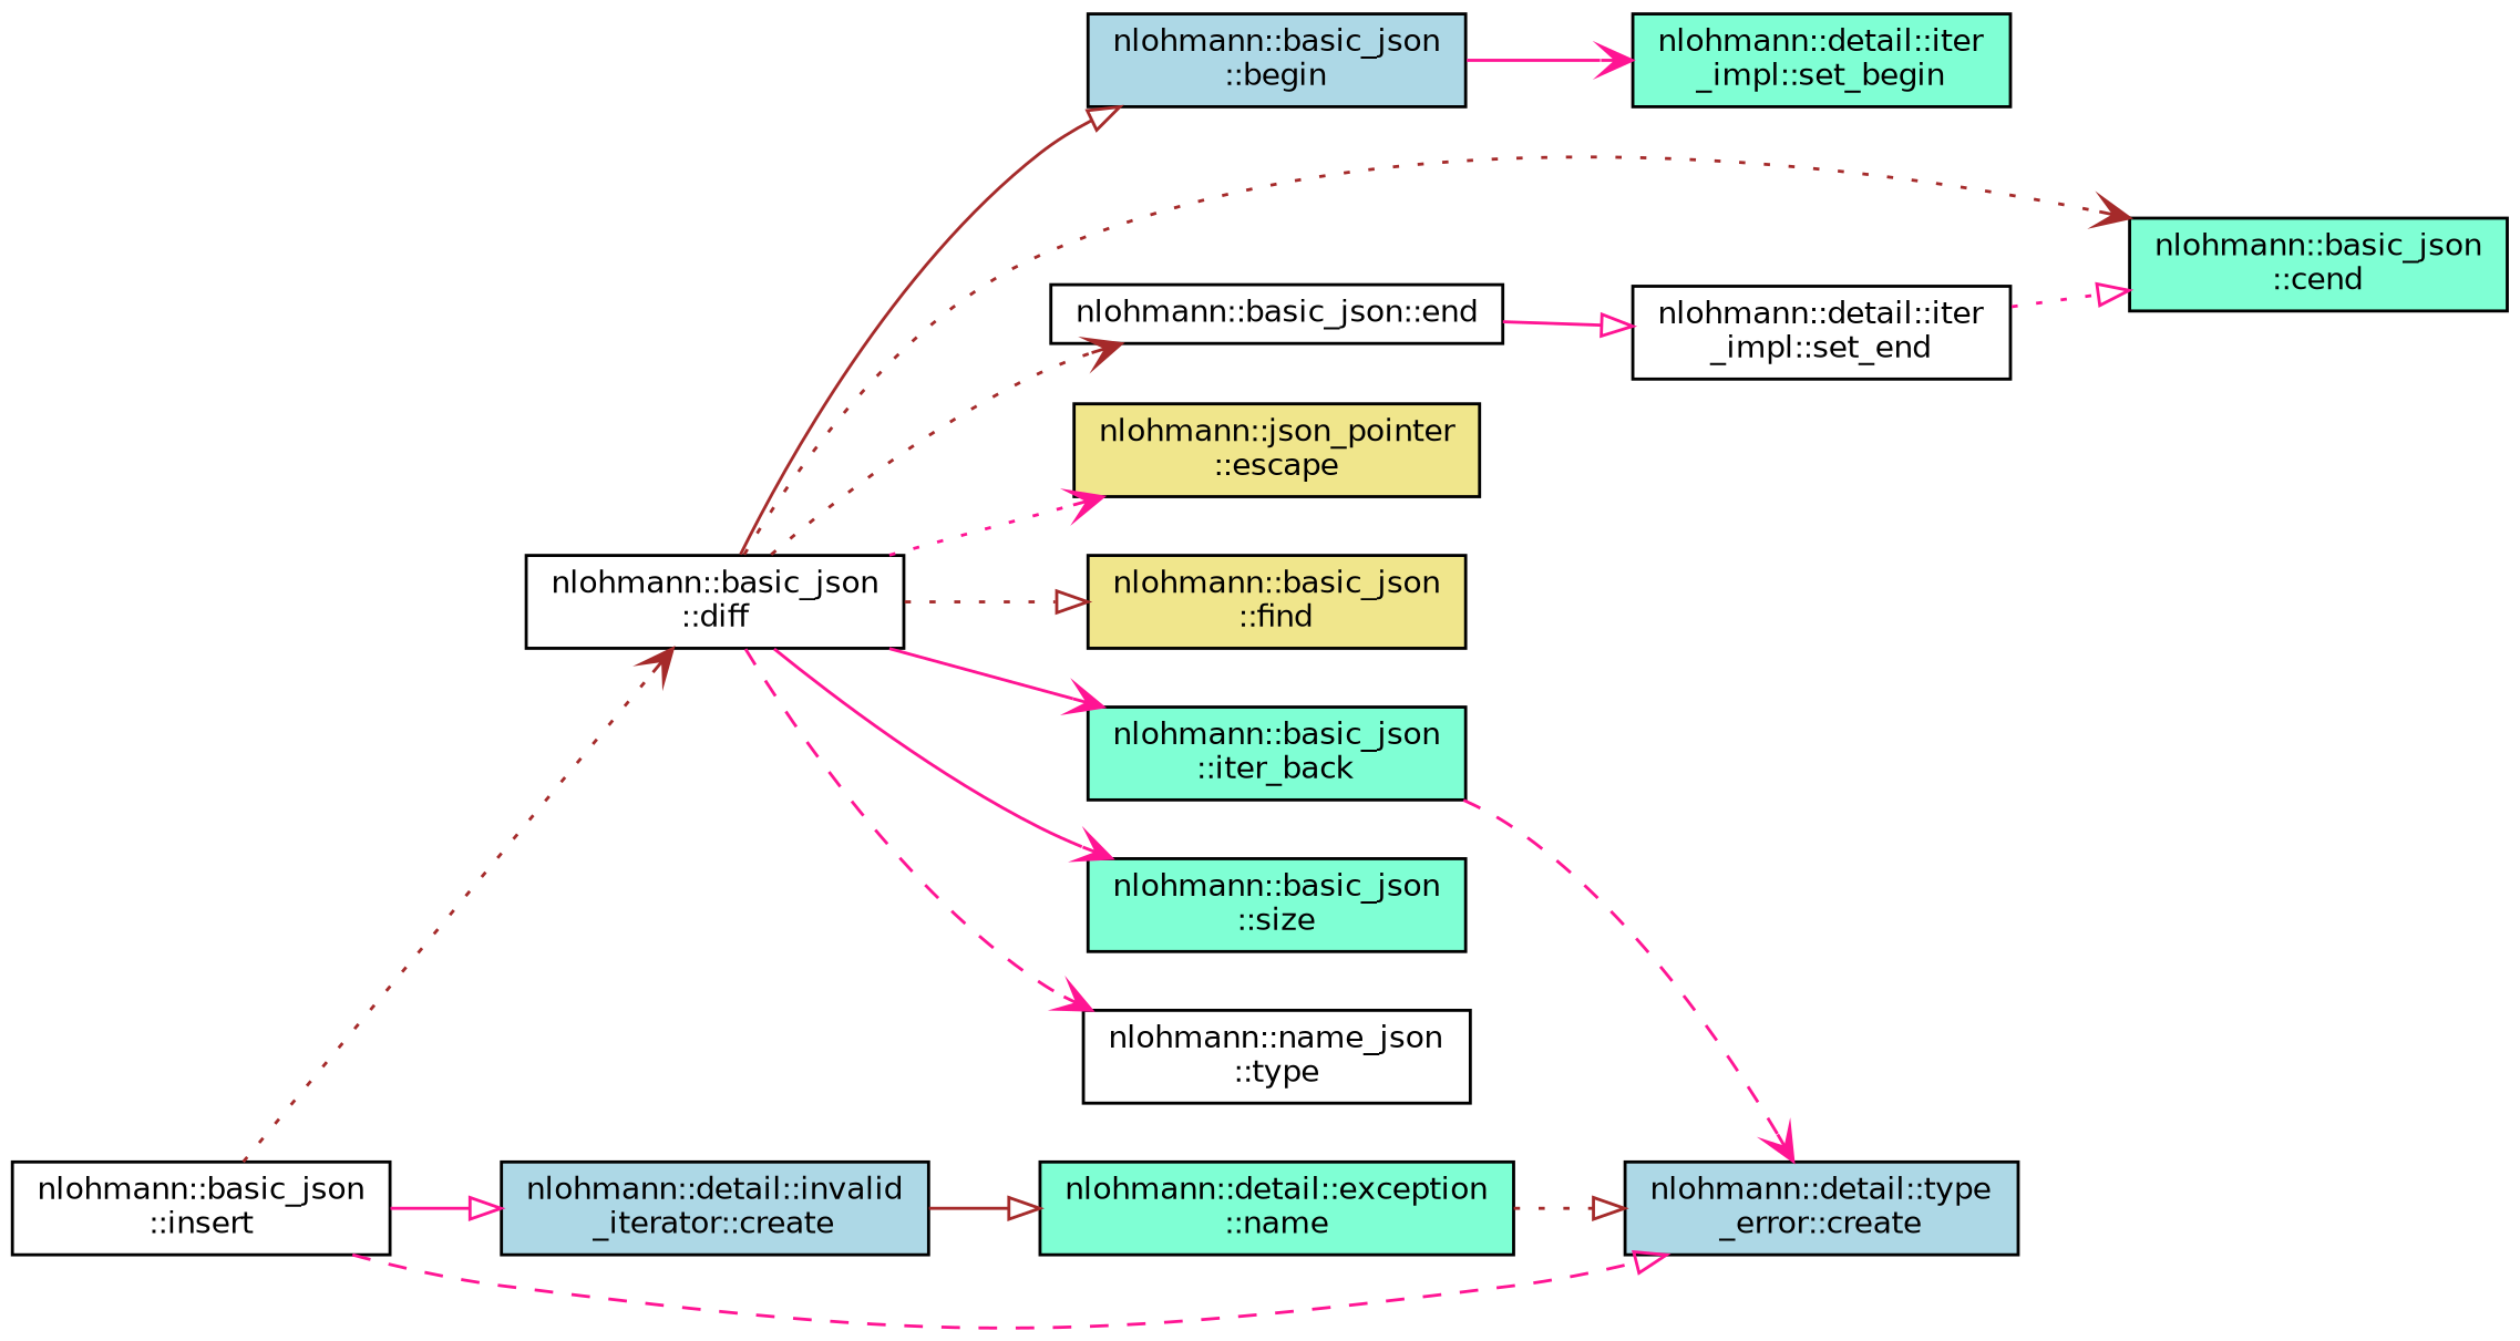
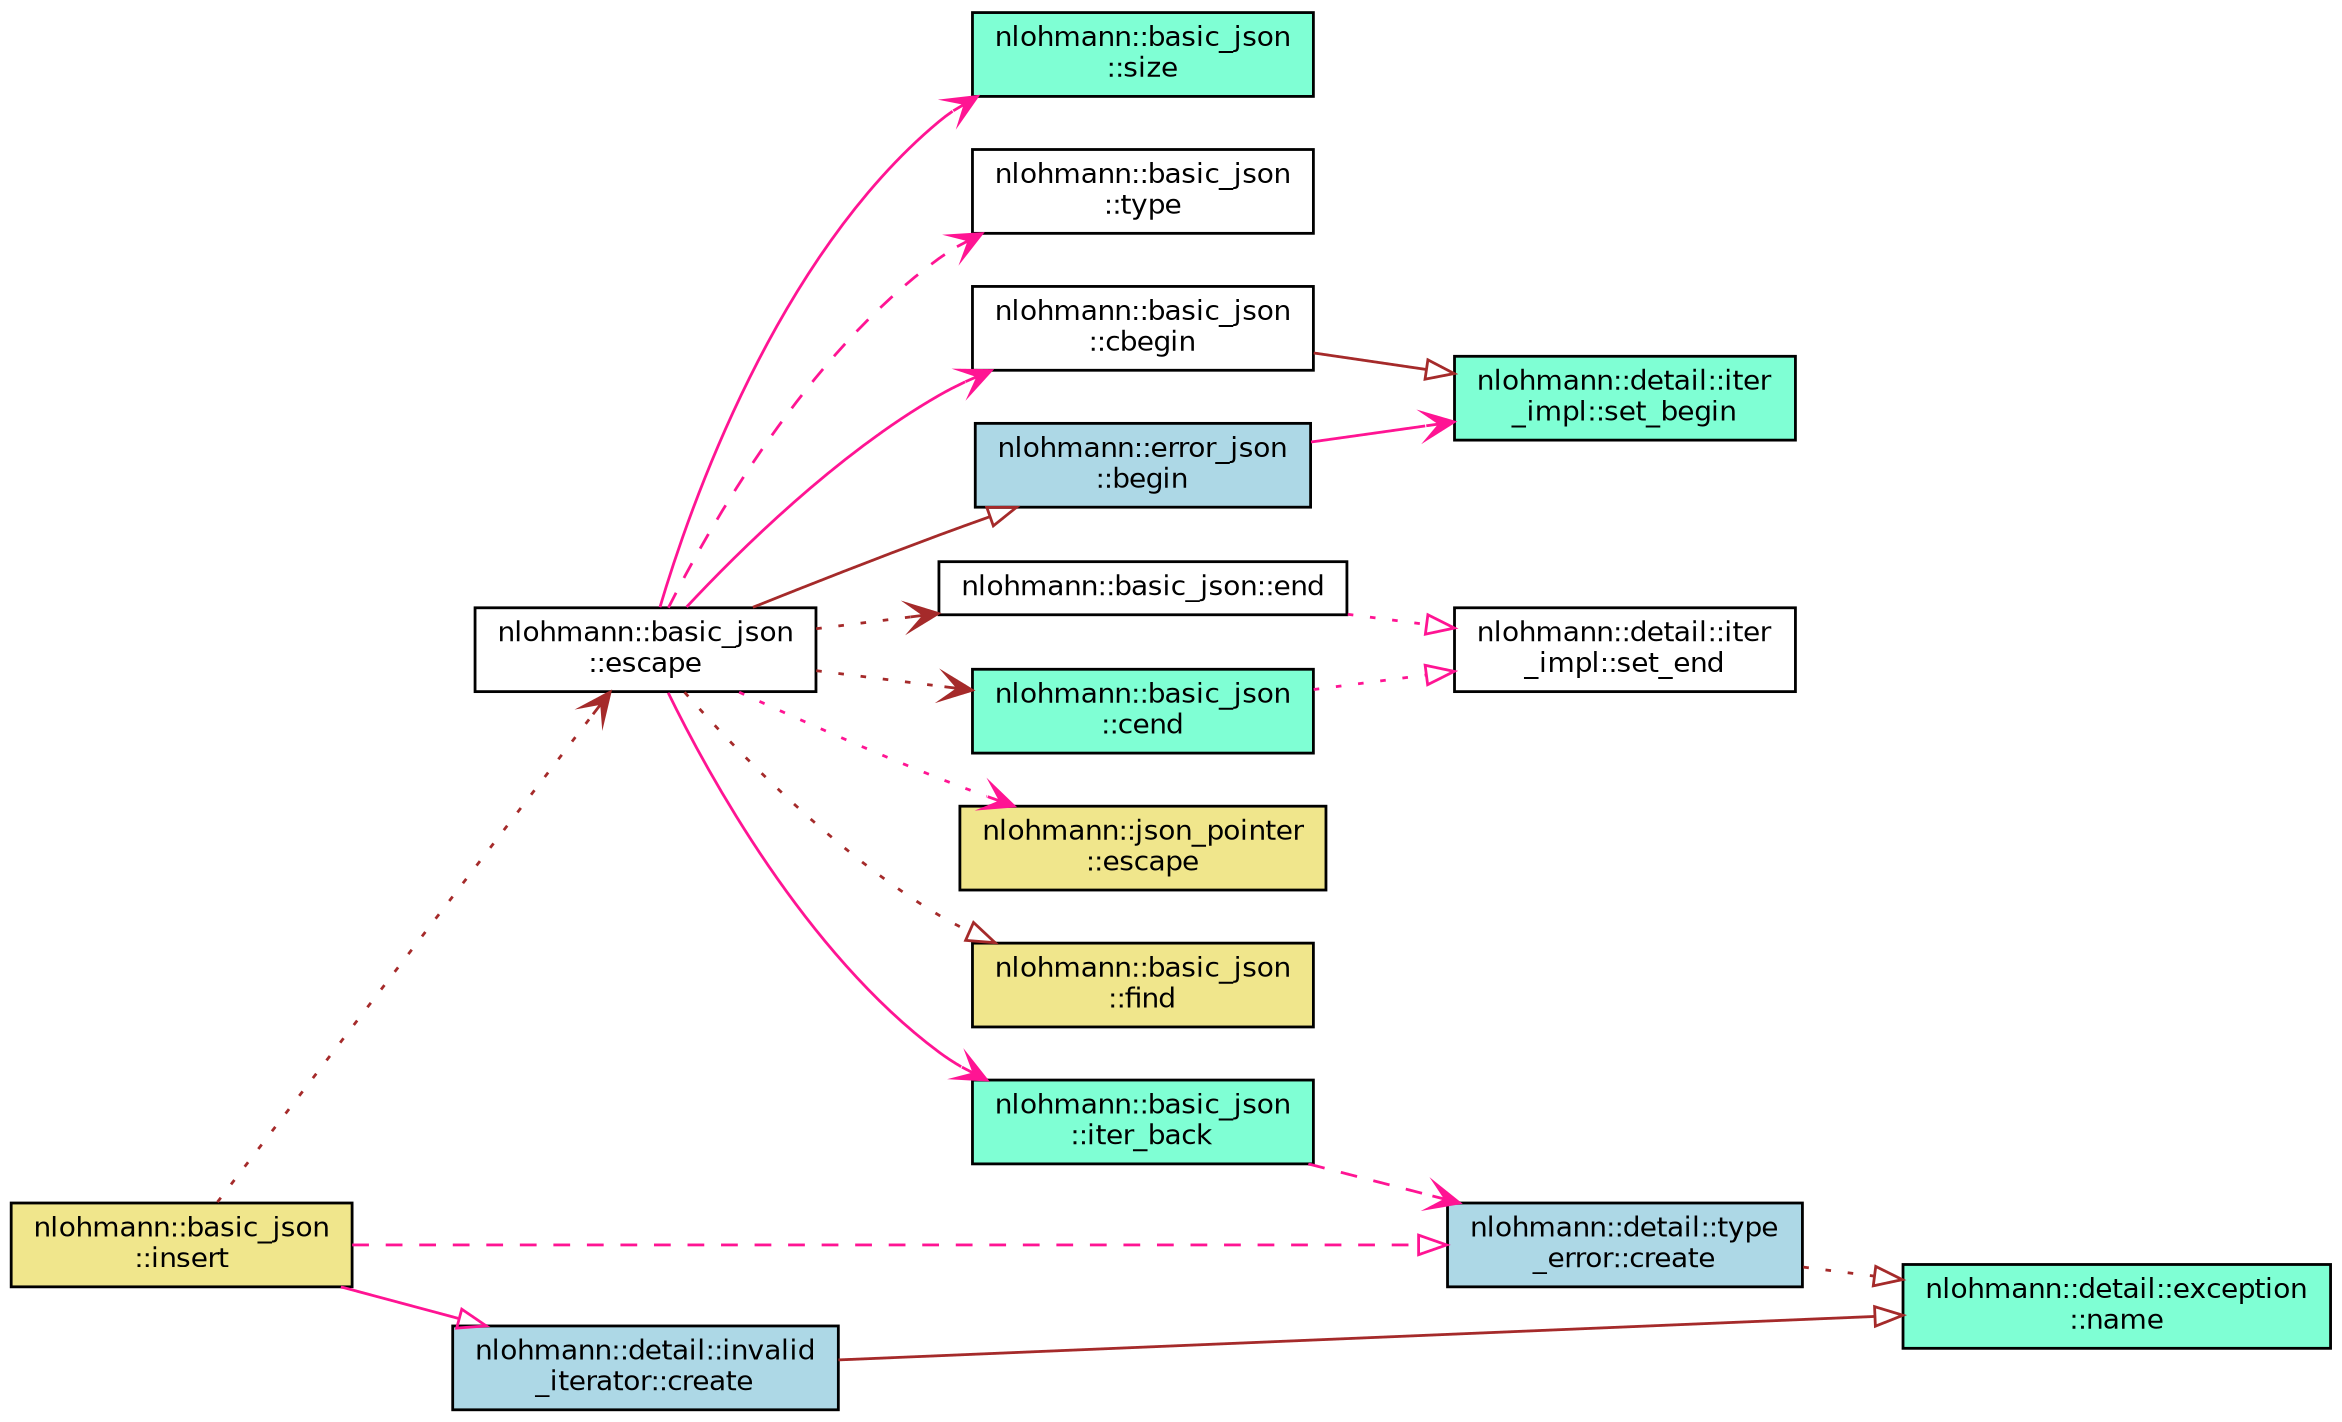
  digraph {
    rankdir=LR
    node [color=black fillcolor=white fontname=Helvetica fontsize=10 shape=record style=filled]
    edge [arrowhead=vee color=deeppink fontname=Helvetica fontsize=10 labelfontname=Helvetica labelfontsize=10 style=solid]
-   n1 [fontcolor=black height=0.2 label="nlohmann::basic_json\l::diff" width=0.4]
-   n2 [fillcolor=lightblue height=0.2 label="nlohmann::basic_json\l::begin" width=0.4]
+   n1 [fontcolor=black height=0.2 label="nlohmann::basic_json\l::escape" width=0.4]
+   n2 [fillcolor=lightblue height=0.2 label="nlohmann::error_json\l::begin" width=0.4]
+   n3 [height=0.2 label="nlohmann::basic_json\l::cbegin" width=0.4]
    n4 [fillcolor=aquamarine height=0.2 label="nlohmann::basic_json\l::cend" width=0.4]
    n5 [height=0.2 label="nlohmann::basic_json::end" width=0.4]
    n6 [fillcolor=khaki height=0.2 label="nlohmann::json_pointer\l::escape" width=0.4]
    n7 [fillcolor=khaki height=0.2 label="nlohmann::basic_json\l::find" width=0.4]
    n8 [fillcolor=aquamarine height=0.2 label="nlohmann::basic_json\l::iter_back" width=0.4]
    n9 [fillcolor=aquamarine height=0.2 label="nlohmann::basic_json\l::size" width=0.4]
-   n10 [height=0.2 label="nlohmann::name_json\l::type" width=0.4]
+   n10 [height=0.2 label="nlohmann::basic_json\l::type" width=0.4]
    n11 [fillcolor=aquamarine height=0.2 label="nlohmann::detail::iter\l_impl::set_begin" width=0.4]
    n12 [height=0.2 label="nlohmann::detail::iter\l_impl::set_end" width=0.4]
-   n13 [height=0.2 label="nlohmann::basic_json\l::insert" width=0.4]
+   n13 [fillcolor=khaki height=0.2 label="nlohmann::basic_json\l::insert" width=0.4]
    n14 [fillcolor=lightblue height=0.2 label="nlohmann::detail::invalid\l_iterator::create" width=0.4]
    n15 [fillcolor=lightblue height=0.2 label="nlohmann::detail::type\l_error::create" width=0.4]
    n16 [fillcolor=aquamarine height=0.2 label="nlohmann::detail::exception\l::name" width=0.4]
    n1 -> n2 [arrowhead=onormal color=brown]
+   n1 -> n3
    n1 -> n4 [color=brown style=dotted]
    n1 -> n5 [color=brown style=dotted]
    n1 -> n6 [style=dotted]
    n1 -> n7 [arrowhead=onormal color=brown style=dotted]
    n1 -> n8
    n1 -> n9
    n1 -> n10 [style=dashed]
    n2 -> n11
-   n12 -> n4 [arrowhead=onormal style=dotted]
-   n5 -> n12 [arrowhead=onormal]
+   n3 -> n11 [arrowhead=onormal color=brown]
+   n4 -> n12 [arrowhead=onormal style=dotted]
+   n5 -> n12 [arrowhead=onormal style=dotted]
    n8 -> n15 [style=dashed]
    n13 -> n1 [color=brown style=dotted]
    n13 -> n14 [arrowhead=onormal]
    n13 -> n15 [arrowhead=onormal style=dashed]
    n14 -> n16 [arrowhead=onormal color=brown]
-   n16 -> n15 [arrowhead=onormal color=brown style=dotted]
+   n15 -> n16 [arrowhead=onormal color=brown style=dotted]
  }
